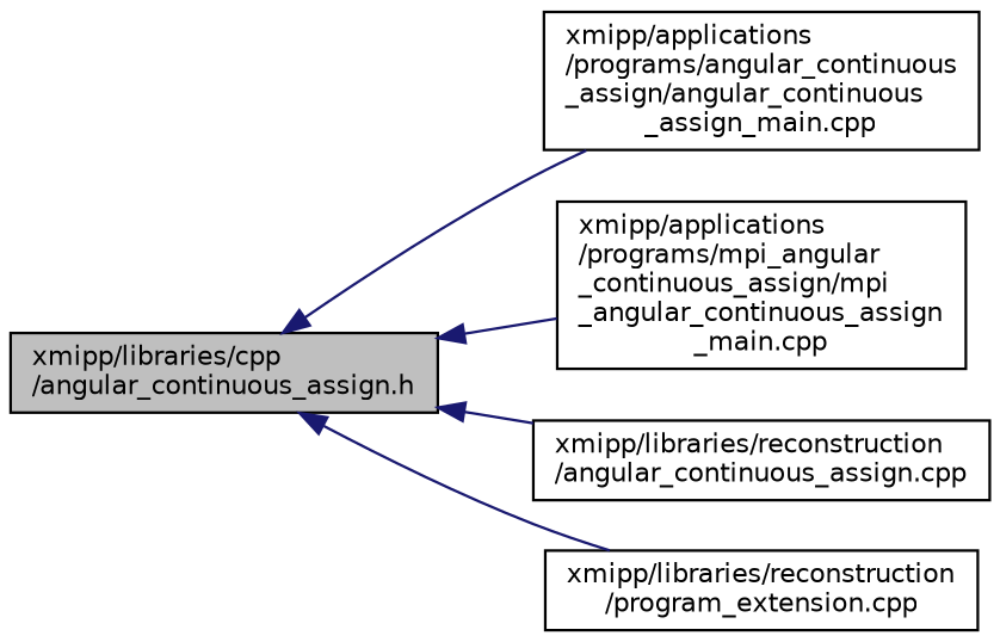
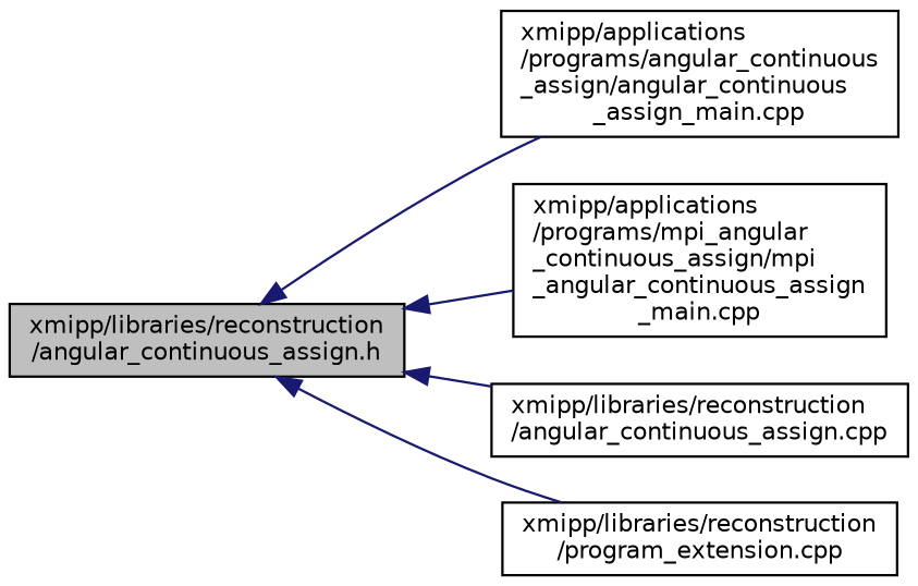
  digraph {
    rankdir=LR
    node [color=black fillcolor=white fontname=Helvetica fontsize=10 shape=record style=filled]
    edge [color=midnightblue dir=back fontname=Helvetica fontsize=10 labelfontname=Helvetica labelfontsize=10 style=solid]
-   n1 [fillcolor=grey75 fontcolor=black height=0.2 label="xmipp/libraries/cpp\l/angular_continuous_assign.h" width=0.4]
+   n1 [fillcolor=grey75 fontcolor=black height=0.2 label="xmipp/libraries/reconstruction\l/angular_continuous_assign.h" width=0.4]
    n2 [height=0.2 label="xmipp/applications\l/programs/angular_continuous\l_assign/angular_continuous\l_assign_main.cpp" width=0.4]
    n3 [height=0.2 label="xmipp/applications\l/programs/mpi_angular\l_continuous_assign/mpi\l_angular_continuous_assign\l_main.cpp" width=0.4]
    n4 [height=0.2 label="xmipp/libraries/reconstruction\l/angular_continuous_assign.cpp" width=0.4]
    n5 [height=0.2 label="xmipp/libraries/reconstruction\l/program_extension.cpp" width=0.4]
    n1 -> n2
    n1 -> n3
    n1 -> n4
    n1 -> n5
  }
